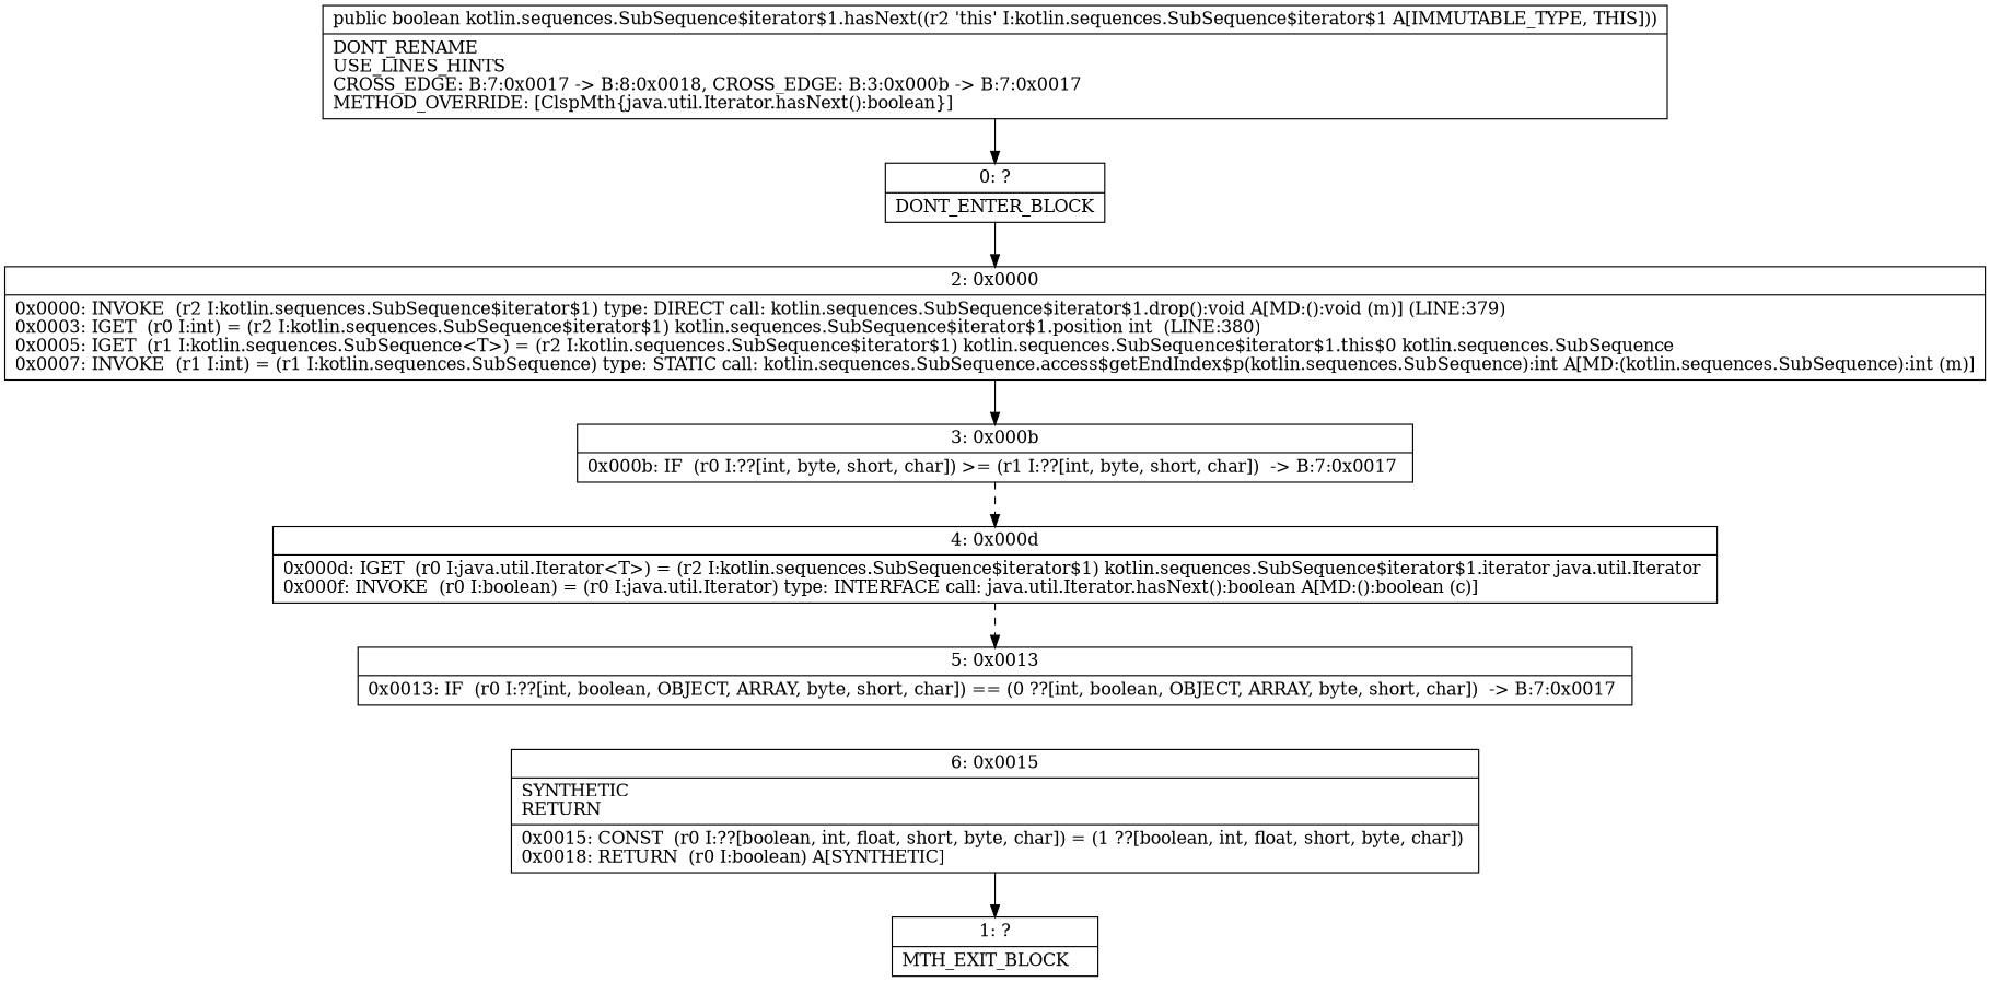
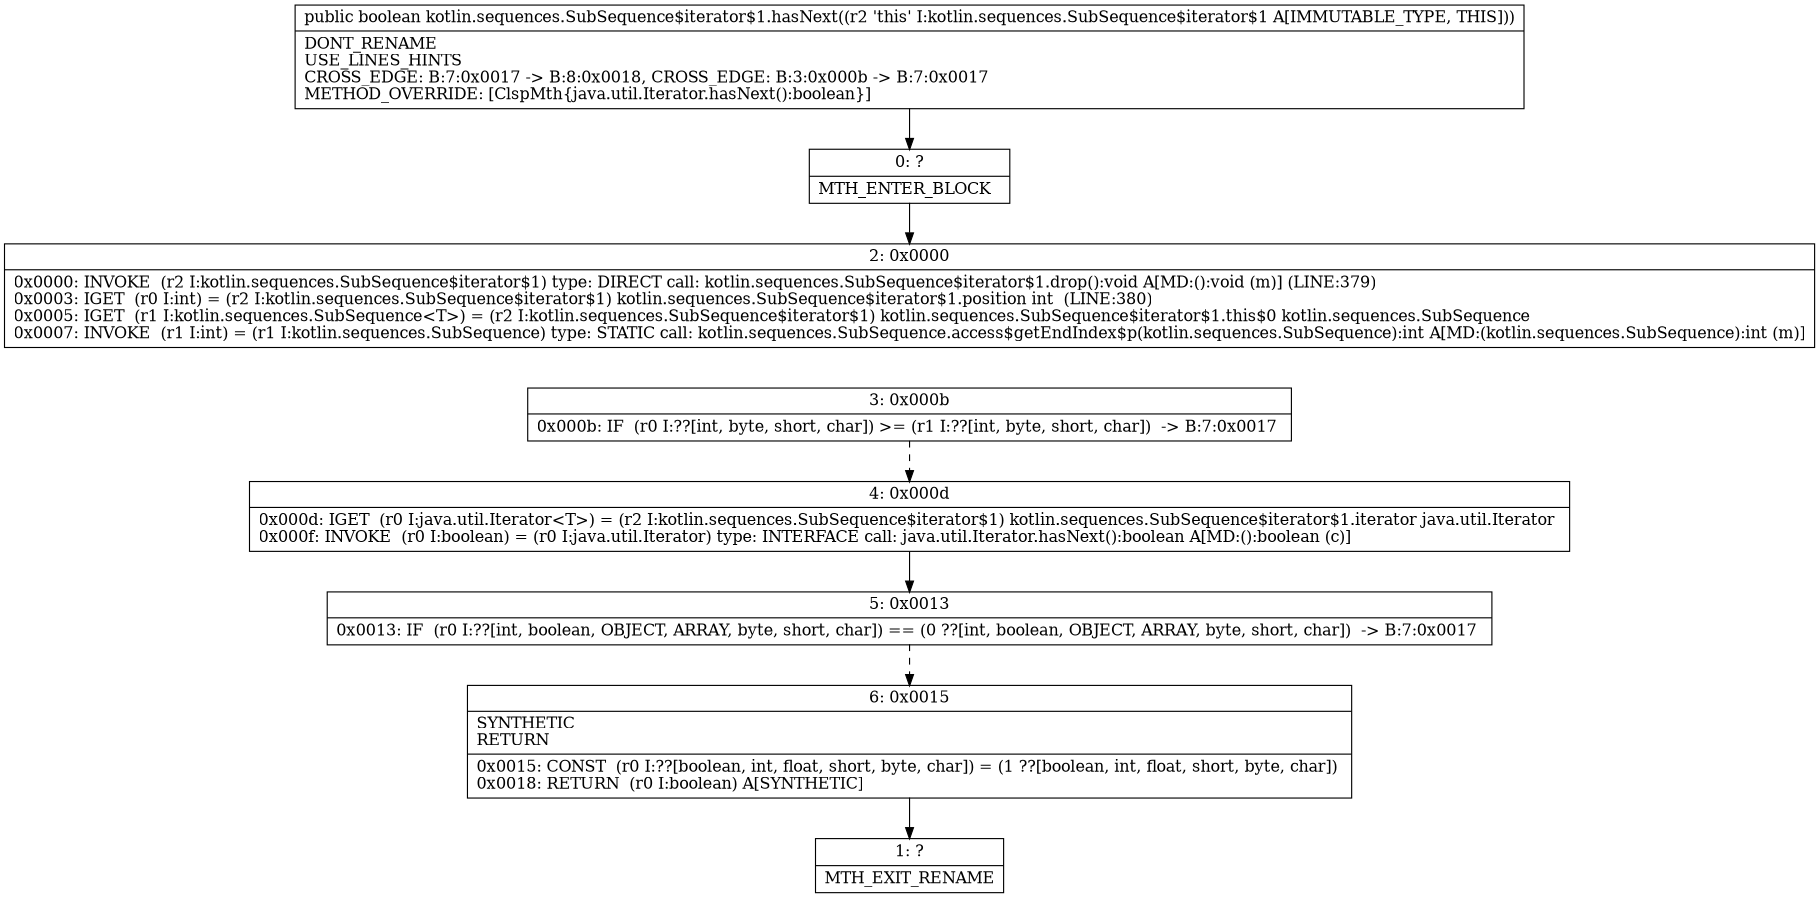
  digraph {
    node [shape=record]
-   n1 [label="{0\:\ ?|DONT_ENTER_BLOCK\l}"]
+   n1 [label="{0\:\ ?|MTH_ENTER_BLOCK\l}"]
    n2 [label="{2\:\ 0x0000|0x0000: INVOKE  (r2 I:kotlin.sequences.SubSequence$iterator$1) type: DIRECT call: kotlin.sequences.SubSequence$iterator$1.drop():void A[MD:():void (m)] (LINE:379)\l0x0003: IGET  (r0 I:int) = (r2 I:kotlin.sequences.SubSequence$iterator$1) kotlin.sequences.SubSequence$iterator$1.position int  (LINE:380)\l0x0005: IGET  (r1 I:kotlin.sequences.SubSequence\<T\>) = (r2 I:kotlin.sequences.SubSequence$iterator$1) kotlin.sequences.SubSequence$iterator$1.this$0 kotlin.sequences.SubSequence \l0x0007: INVOKE  (r1 I:int) = (r1 I:kotlin.sequences.SubSequence) type: STATIC call: kotlin.sequences.SubSequence.access$getEndIndex$p(kotlin.sequences.SubSequence):int A[MD:(kotlin.sequences.SubSequence):int (m)]\l}"]
    n3 [label="{3\:\ 0x000b|0x000b: IF  (r0 I:??[int, byte, short, char]) \>= (r1 I:??[int, byte, short, char])  \-\> B:7:0x0017 \l}"]
    n4 [label="{4\:\ 0x000d|0x000d: IGET  (r0 I:java.util.Iterator\<T\>) = (r2 I:kotlin.sequences.SubSequence$iterator$1) kotlin.sequences.SubSequence$iterator$1.iterator java.util.Iterator \l0x000f: INVOKE  (r0 I:boolean) = (r0 I:java.util.Iterator) type: INTERFACE call: java.util.Iterator.hasNext():boolean A[MD:():boolean (c)]\l}"]
    n5 [label="{5\:\ 0x0013|0x0013: IF  (r0 I:??[int, boolean, OBJECT, ARRAY, byte, short, char]) == (0 ??[int, boolean, OBJECT, ARRAY, byte, short, char])  \-\> B:7:0x0017 \l}"]
    n6 [label="{6\:\ 0x0015|SYNTHETIC\lRETURN\l|0x0015: CONST  (r0 I:??[boolean, int, float, short, byte, char]) = (1 ??[boolean, int, float, short, byte, char]) \l0x0018: RETURN  (r0 I:boolean) A[SYNTHETIC]\l}"]
-   n7 [label="{1\:\ ?|MTH_EXIT_BLOCK\l}"]
+   n7 [label="{1\:\ ?|MTH_EXIT_RENAME\l}"]
    n8 [label="{public boolean kotlin.sequences.SubSequence$iterator$1.hasNext((r2 'this' I:kotlin.sequences.SubSequence$iterator$1 A[IMMUTABLE_TYPE, THIS]))  | DONT_RENAME\lUSE_LINES_HINTS\lCROSS_EDGE: B:7:0x0017 \-\> B:8:0x0018, CROSS_EDGE: B:3:0x000b \-\> B:7:0x0017\lMETHOD_OVERRIDE: [ClspMth\{java.util.Iterator.hasNext():boolean\}]\l}"]
    n1 -> n2
-   n2 -> n3
    n3 -> n4 [style=dashed]
-   n4 -> n5 [style=dashed]
+   n4 -> n5
+   n5 -> n6 [style=dashed]
    n6 -> n7
    n8 -> n1
  }
